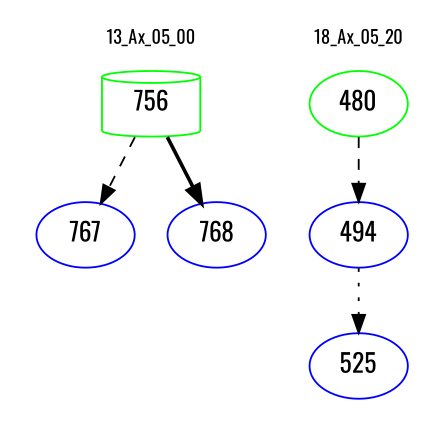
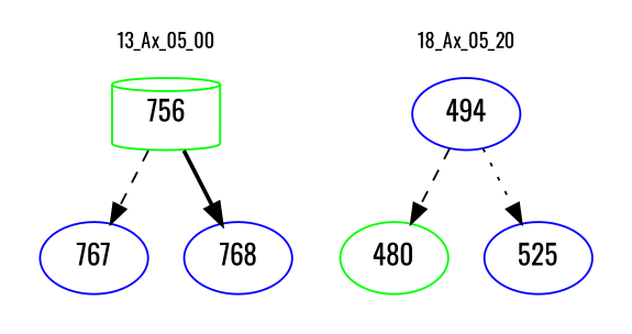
  digraph {
    fontname=Oswald
    node [color=blue fontname=Oswald shape=ellipse]
    edge [color=black fontname=Oswald style=dashed]
    n1 [color=green label=756 shape=cylinder]
    n2 [label=767]
    n3 [label=768]
    n4 [color=green label=480]
    n5 [label=494]
    n6 [label=525]
    subgraph cluster_1 {
      color=white
      fontsize=10
      label="13_Ax_05_00"
      n1
      n2
      n3
    }
    subgraph cluster_2 {
      color=white
      fontsize=10
      label="18_Ax_05_20"
      n4
      n5
      n6
    }
    n1 -> n2
    n1 -> n3 [style=bold]
-   n4 -> n5
+   n5 -> n4
    n5 -> n6 [style=dotted]
  }
